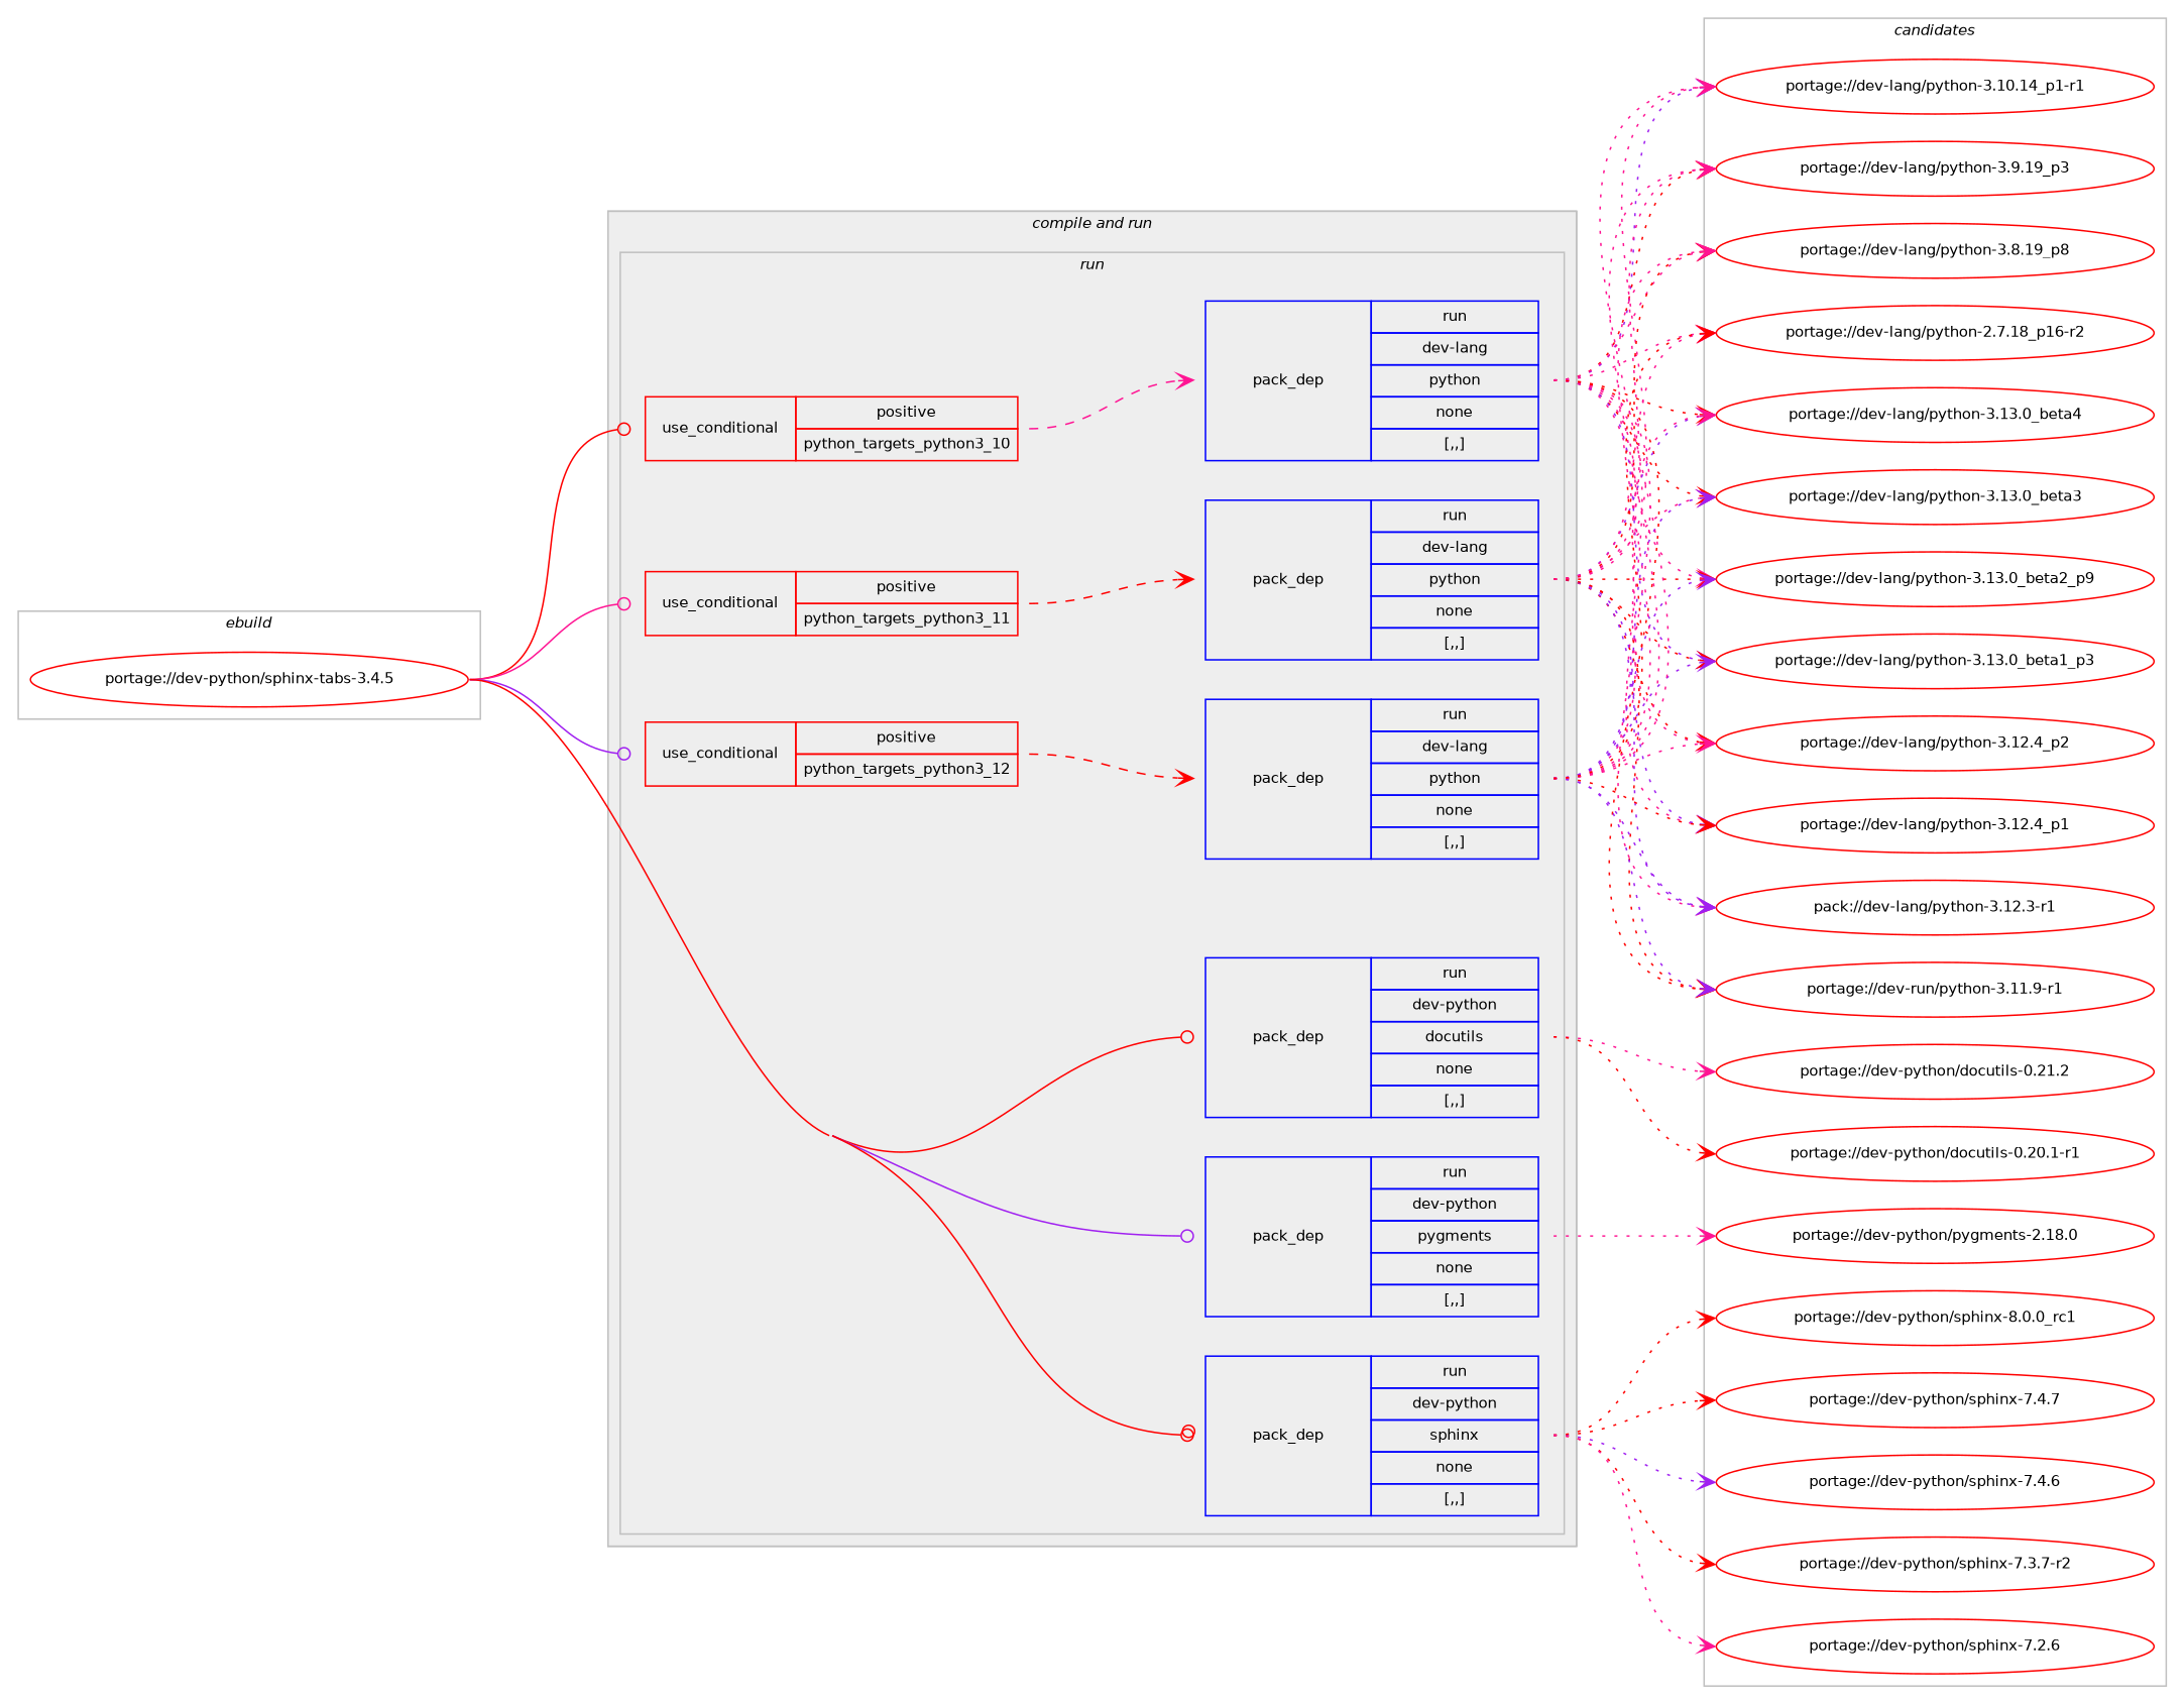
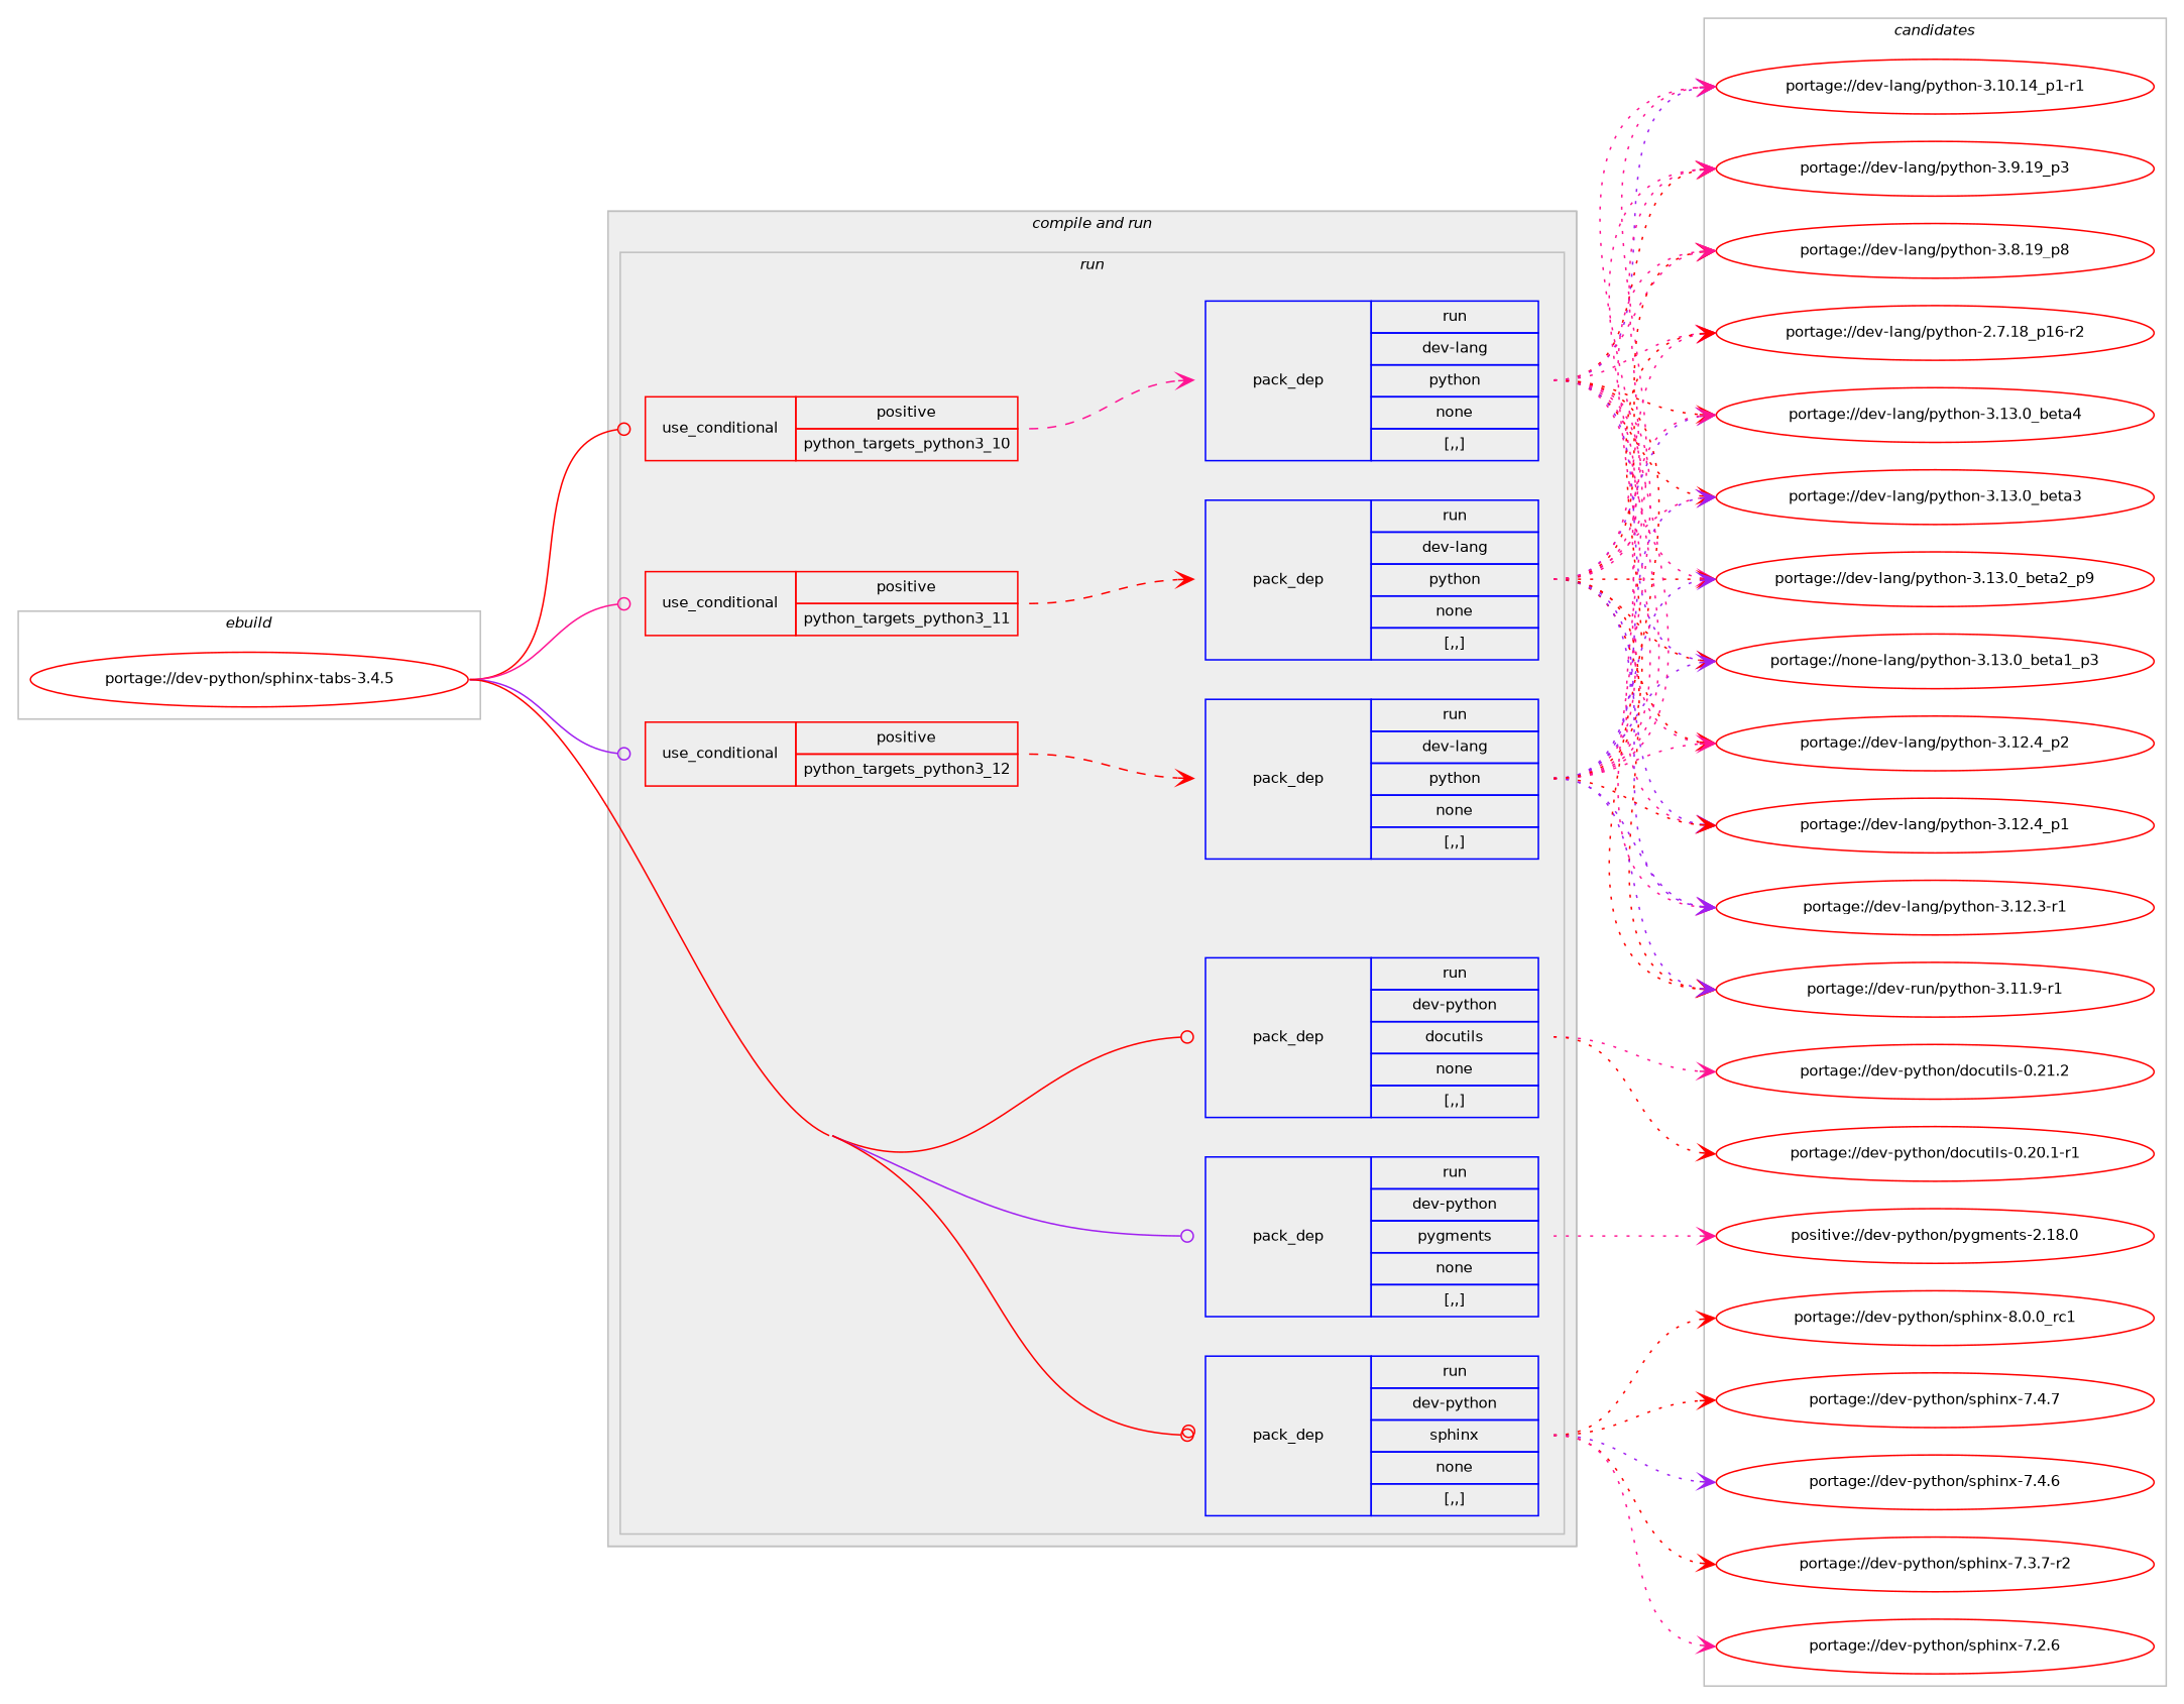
  digraph {
    compound=true
    concentrate=true
    fontname=Helvetica
    fontsize=10
    newrank=true
    rankdir=LR
    ranksep=1.5
    node [color=red fontname=Helvetica fontsize=10]
    edge [arrowhead=vee color=red headport=w style=dotted tailport=e weight=100]
    n1 [label="portage://dev-python/sphinx-tabs-3.4.5" width=4]
    n2 [color=blue label=<<TABLE BORDER="0" CELLBORDER="1" CELLSPACING="0" CELLPADDING="4" WIDTH="220"><TR><TD ROWSPAN="6" CELLPADDING="30">pack_dep</TD></TR><TR><TD WIDTH="110">run</TD></TR><TR><TD>dev-lang</TD></TR><TR><TD>python</TD></TR><TR><TD>none</TD></TR><TR><TD>[,,]</TD></TR></TABLE>> shape=none]
    n3 [label=<<TABLE BORDER="0" CELLBORDER="1" CELLSPACING="0" CELLPADDING="4"><TR><TD ROWSPAN="3" CELLPADDING="10">use_conditional</TD></TR><TR><TD>positive</TD></TR><TR><TD>python_targets_python3_10</TD></TR></TABLE>> shape=none]
    n4 [color=blue label=<<TABLE BORDER="0" CELLBORDER="1" CELLSPACING="0" CELLPADDING="4" WIDTH="220"><TR><TD ROWSPAN="6" CELLPADDING="30">pack_dep</TD></TR><TR><TD WIDTH="110">run</TD></TR><TR><TD>dev-lang</TD></TR><TR><TD>python</TD></TR><TR><TD>none</TD></TR><TR><TD>[,,]</TD></TR></TABLE>> shape=none]
    n5 [label=<<TABLE BORDER="0" CELLBORDER="1" CELLSPACING="0" CELLPADDING="4"><TR><TD ROWSPAN="3" CELLPADDING="10">use_conditional</TD></TR><TR><TD>positive</TD></TR><TR><TD>python_targets_python3_11</TD></TR></TABLE>> shape=none]
    n6 [color=blue label=<<TABLE BORDER="0" CELLBORDER="1" CELLSPACING="0" CELLPADDING="4" WIDTH="220"><TR><TD ROWSPAN="6" CELLPADDING="30">pack_dep</TD></TR><TR><TD WIDTH="110">run</TD></TR><TR><TD>dev-lang</TD></TR><TR><TD>python</TD></TR><TR><TD>none</TD></TR><TR><TD>[,,]</TD></TR></TABLE>> shape=none]
    n7 [label=<<TABLE BORDER="0" CELLBORDER="1" CELLSPACING="0" CELLPADDING="4"><TR><TD ROWSPAN="3" CELLPADDING="10">use_conditional</TD></TR><TR><TD>positive</TD></TR><TR><TD>python_targets_python3_12</TD></TR></TABLE>> shape=none]
    n8 [color=blue label=<<TABLE BORDER="0" CELLBORDER="1" CELLSPACING="0" CELLPADDING="4" WIDTH="220"><TR><TD ROWSPAN="6" CELLPADDING="30">pack_dep</TD></TR><TR><TD WIDTH="110">run</TD></TR><TR><TD>dev-python</TD></TR><TR><TD>docutils</TD></TR><TR><TD>none</TD></TR><TR><TD>[,,]</TD></TR></TABLE>> shape=none]
    n9 [color=blue label=<<TABLE BORDER="0" CELLBORDER="1" CELLSPACING="0" CELLPADDING="4" WIDTH="220"><TR><TD ROWSPAN="6" CELLPADDING="30">pack_dep</TD></TR><TR><TD WIDTH="110">run</TD></TR><TR><TD>dev-python</TD></TR><TR><TD>pygments</TD></TR><TR><TD>none</TD></TR><TR><TD>[,,]</TD></TR></TABLE>> shape=none]
    n10 [color=blue label=<<TABLE BORDER="0" CELLBORDER="1" CELLSPACING="0" CELLPADDING="4" WIDTH="220"><TR><TD ROWSPAN="6" CELLPADDING="30">pack_dep</TD></TR><TR><TD WIDTH="110">run</TD></TR><TR><TD>dev-python</TD></TR><TR><TD>sphinx</TD></TR><TR><TD>none</TD></TR><TR><TD>[,,]</TD></TR></TABLE>> shape=none]
    n11 [label="portage://dev-lang/python-3.13.0_beta4" width=4]
    n12 [label="portage://dev-lang/python-3.13.0_beta3" width=4]
    n13 [label="portage://dev-lang/python-3.13.0_beta2_p9" width=4]
-   n14 [label="portage://dev-lang/python-3.13.0_beta1_p3" width=4]
+   n14 [label="portage://none-lang/python-3.13.0_beta1_p3" width=4]
    n15 [label="portage://dev-lang/python-3.12.4_p2" width=4]
    n16 [label="portage://dev-lang/python-3.12.4_p1" width=4]
-   n17 [label="pack://dev-lang/python-3.12.3-r1" width=4]
+   n17 [label="portage://dev-lang/python-3.12.3-r1" width=4]
    n18 [label="portage://dev-run/python-3.11.9-r1" width=4]
    n19 [label="portage://dev-lang/python-3.10.14_p1-r1" width=4]
    n20 [label="portage://dev-lang/python-3.9.19_p3" width=4]
    n21 [label="portage://dev-lang/python-3.8.19_p8" width=4]
    n22 [label="portage://dev-lang/python-2.7.18_p16-r2" width=4]
    n23 [label="portage://dev-python/docutils-0.21.2" width=4]
    n24 [label="portage://dev-python/docutils-0.20.1-r1" width=4]
-   n25 [label="portage://dev-python/pygments-2.18.0" width=4]
+   n25 [label="positive://dev-python/pygments-2.18.0" width=4]
    n26 [label="portage://dev-python/sphinx-8.0.0_rc1" width=4]
    n27 [label="portage://dev-python/sphinx-7.4.7" width=4]
    n28 [label="portage://dev-python/sphinx-7.4.6" width=4]
    n29 [label="portage://dev-python/sphinx-7.3.7-r2" width=4]
    n30 [label="portage://dev-python/sphinx-7.2.6" width=4]
    subgraph cluster_1 {
      color=gray
      label=<<i>ebuild</i>>
      n1
    }
    subgraph cluster_2 {
      color=gray
      label=<<i>dependencies</i>>
      subgraph cluster_3 {
        color=gray
        fillcolor="#eeeeee"
        label=<<i>compile</i>>
        style=filled
      }
      subgraph cluster_4 {
        color=gray
        fillcolor="#eeeeee"
        label=<<i>compile and run</i>>
        style=filled
      }
      subgraph cluster_5 {
        color=gray
        fillcolor="#eeeeee"
        label=<<i>run</i>>
        style=filled
        subgraph sub_6 {
          color=gray
          fillcolor="#eeeeee"
          label=<<i>run</i>>
          style=filled
          n3
          subgraph sub_7 {
            color=gray
            fillcolor="#eeeeee"
            label=<<i>run</i>>
            style=filled
            n2
          }
        }
        subgraph sub_8 {
          color=gray
          fillcolor="#eeeeee"
          label=<<i>run</i>>
          style=filled
          n5
          subgraph sub_9 {
            color=gray
            fillcolor="#eeeeee"
            label=<<i>run</i>>
            style=filled
            n4
          }
        }
        subgraph sub_10 {
          color=gray
          fillcolor="#eeeeee"
          label=<<i>run</i>>
          style=filled
          n7
          subgraph sub_11 {
            color=gray
            fillcolor="#eeeeee"
            label=<<i>run</i>>
            style=filled
            n6
          }
        }
        subgraph sub_12 {
          color=gray
          fillcolor="#eeeeee"
          label=<<i>run</i>>
          style=filled
          n8
        }
        subgraph sub_13 {
          color=gray
          fillcolor="#eeeeee"
          label=<<i>run</i>>
          style=filled
          n9
        }
        subgraph sub_14 {
          color=gray
          fillcolor="#eeeeee"
          label=<<i>run</i>>
          style=filled
          n10
        }
      }
    }
    subgraph cluster_15 {
      color=gray
      label=<<i>candidates</i>>
      rank=same
      subgraph sub_16 {
        color=black
        label=<<i>candidates</i>>
        nodesep=1
        rank=same
        n11
        n12
        n13
        n14
        n15
        n16
        n17
        n18
        n19
        n20
        n21
        n22
      }
      subgraph sub_17 {
        color=black
        label=<<i>candidates</i>>
        nodesep=1
        rank=same
        n11
        n12
        n13
        n14
        n15
        n16
        n17
        n18
        n19
        n20
        n21
        n22
      }
      subgraph sub_18 {
        color=black
        label=<<i>candidates</i>>
        nodesep=1
        rank=same
        n11
        n12
        n13
        n14
        n15
        n16
        n17
        n18
        n19
        n20
        n21
        n22
      }
      subgraph sub_19 {
        color=black
        label=<<i>candidates</i>>
        nodesep=1
        rank=same
        n23
        n24
      }
      subgraph sub_20 {
        color=black
        label=<<i>candidates</i>>
        nodesep=1
        rank=same
        n25
      }
      subgraph sub_21 {
        color=black
        label=<<i>candidates</i>>
        nodesep=1
        rank=same
        n26
        n27
        n28
        n29
        n30
      }
    }
    n1 -> n3 [arrowhead=odot style=solid weight=20]
    n1 -> n5 [arrowhead=odot color=deeppink style=solid weight=20]
    n1 -> n7 [arrowhead=odot color=purple style=solid weight=20]
    n1 -> n8 [arrowhead=odot style=solid weight=20]
    n1 -> n9 [arrowhead=odot color=purple style=solid weight=20]
    n1 -> n10 [arrowhead=odot style=solid weight=20]
    n2 -> n11
    n2 -> n12
    n2 -> n13 [color=deeppink]
    n2 -> n14 [color=purple]
    n2 -> n15 [color=deeppink]
    n2 -> n16 [color=deeppink]
    n2 -> n17 [color=deeppink]
    n2 -> n18
    n2 -> n19 [color=purple]
    n2 -> n20
    n2 -> n21 [color=deeppink]
    n2 -> n22 [color=deeppink]
    n3 -> n2 [color=deeppink style=dashed weight=20]
    n4 -> n11 [color=purple]
    n4 -> n12 [color=deeppink]
    n4 -> n13
    n4 -> n14
    n4 -> n15
    n4 -> n16 [color=purple]
    n4 -> n17 [color=purple]
    n4 -> n18
    n4 -> n19 [color=deeppink]
    n4 -> n20 [color=deeppink]
    n4 -> n21
    n4 -> n22 [color=deeppink]
    n5 -> n4 [style=dashed weight=20]
    n6 -> n11 [color=deeppink]
    n6 -> n12 [color=purple]
    n6 -> n13 [color=purple]
    n6 -> n14 [color=purple]
    n6 -> n15 [color=deeppink]
    n6 -> n16
    n6 -> n17 [color=purple]
    n6 -> n18 [color=purple]
    n6 -> n19 [color=deeppink]
    n6 -> n20 [color=deeppink]
    n6 -> n21 [color=deeppink]
    n6 -> n22
    n7 -> n6 [style=dashed weight=20]
    n8 -> n23 [color=deeppink]
    n8 -> n24
    n9 -> n25 [color=deeppink]
    n10 -> n26
    n10 -> n27
    n10 -> n28 [color=purple]
    n10 -> n29
    n10 -> n30 [color=deeppink]
  }
